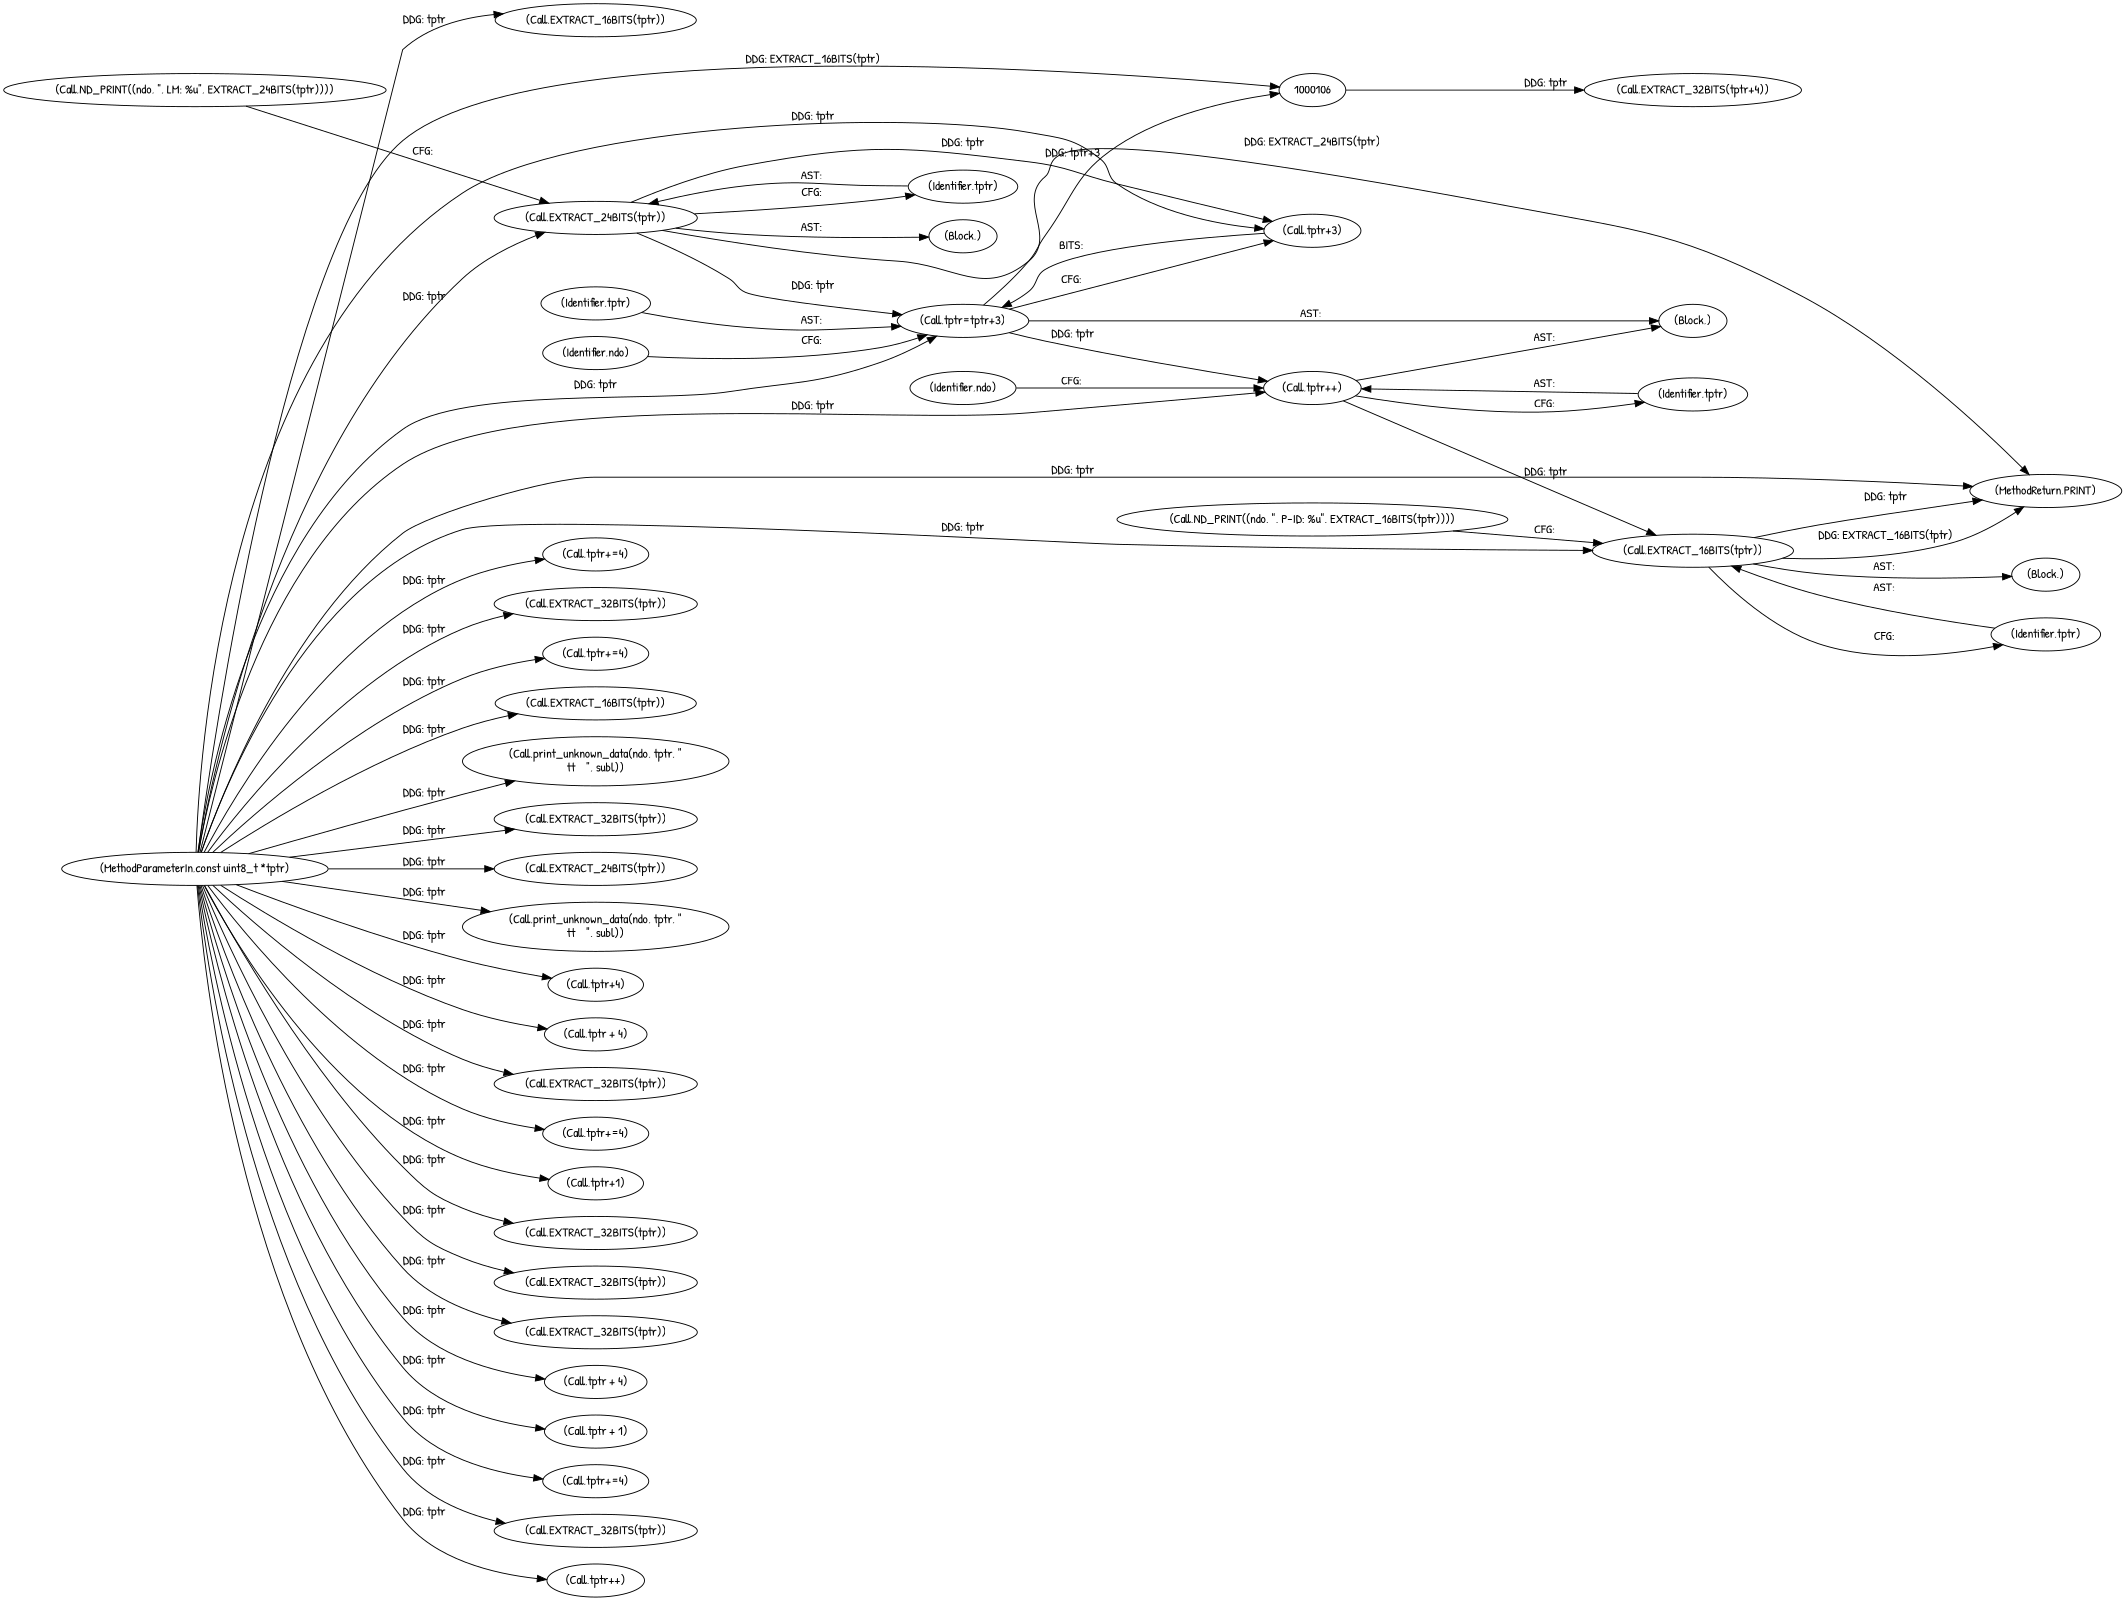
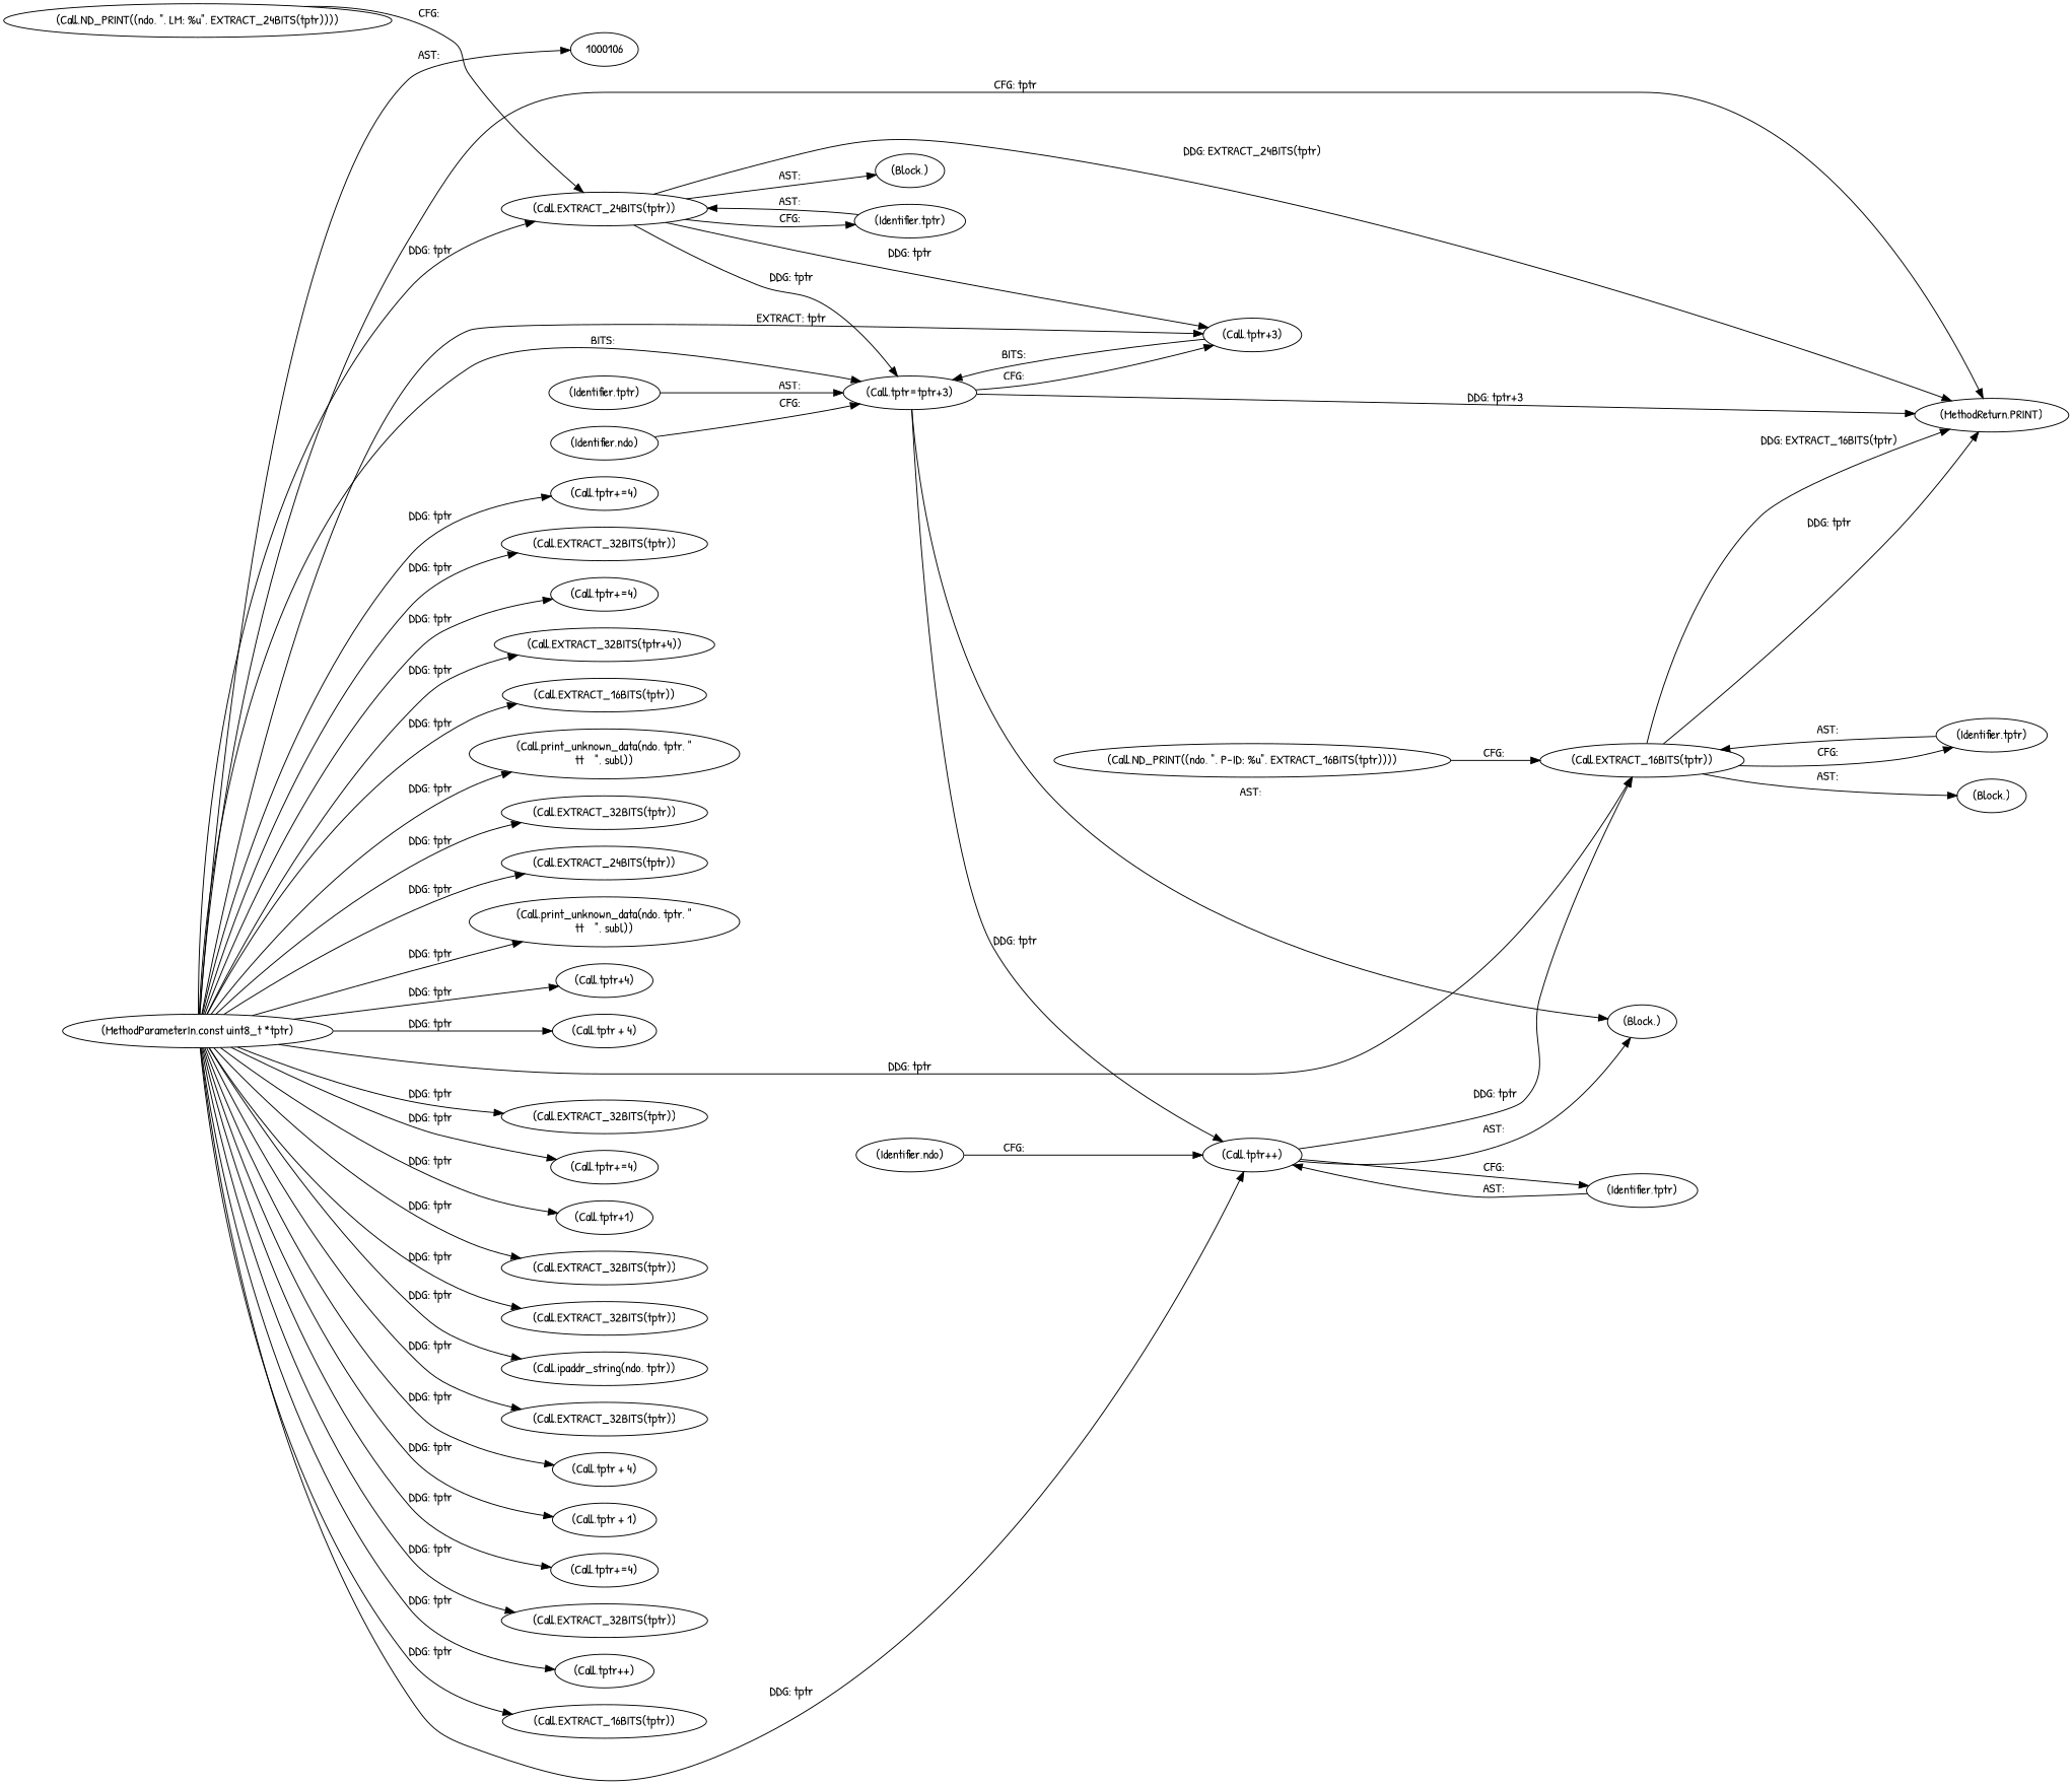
  digraph {
    fontname="Patrick Hand"
    rankdir=LR
    node [fontname="Patrick Hand"]
    edge [fontname="Patrick Hand"]
    n1 [label="(Call,tptr=tptr+3)"]
    n2 [label="(Call,tptr++)"]
    n3 [label="(MethodReturn,PRINT)"]
    n4 [label="(Block,)"]
    n5 [label="(Call,tptr+3)"]
    n6 [label="(Call,EXTRACT_16BITS(tptr))"]
    n7 [label="(Identifier,tptr)"]
    n8 [label="(Call,EXTRACT_24BITS(tptr))"]
    n9 [label="(Identifier,tptr)"]
    n10 [label="(Block,)"]
    n11 [label="(MethodParameterIn,const uint8_t *tptr)"]
    n12 [label="(Call,tptr+=4)"]
    n13 [label="(Call,EXTRACT_32BITS(tptr))"]
    n14 [label="(Call,tptr+=4)"]
    n15 [label="(Call,EXTRACT_32BITS(tptr+4))"]
    n16 [label="(Call,EXTRACT_16BITS(tptr))"]
    n17 [label="(Call,print_unknown_data(ndo, tptr, \"\n\t\t    \", subl))"]
    n18 [label="(Call,EXTRACT_32BITS(tptr))"]
    n19 [label="(Call,EXTRACT_24BITS(tptr))"]
    n20 [label="(Call,print_unknown_data(ndo, tptr, \"\n\t\t    \", subl))"]
    n21 [label="(Call,tptr+4)"]
    n22 [label="(Call,tptr + 4)"]
    n23 [label="(Call,EXTRACT_32BITS(tptr))"]
    n24 [label="(Call,tptr+=4)"]
    n25 [label="(Call,tptr+1)"]
    n26 [label="(Call,EXTRACT_32BITS(tptr))"]
    n27 [label="(Call,EXTRACT_32BITS(tptr))"]
+   n28 [label="(Call,ipaddr_string(ndo, tptr))"]
    n29 [label="(Call,EXTRACT_32BITS(tptr))"]
    n30 [label="(Call,tptr + 4)"]
    n31 [label="(Call,tptr + 1)"]
    n32 [label="(Call,tptr+=4)"]
    n33 [label="(Call,EXTRACT_32BITS(tptr))"]
    n34 [label="(Call,tptr++)"]
    n35 [label="(Call,EXTRACT_16BITS(tptr))"]
    1000106
    n37 [label="(Identifier,tptr)"]
    n38 [label="(Block,)"]
    n39 [label="(Identifier,tptr)"]
    n40 [label="(Call,ND_PRINT((ndo, \", P-ID: %u\", EXTRACT_16BITS(tptr))))"]
    n41 [label="(Identifier,ndo)"]
    n42 [label="(Identifier,ndo)"]
    n43 [label="(Call,ND_PRINT((ndo, \", LM: %u\", EXTRACT_24BITS(tptr))))"]
    n1 -> n2 [label="DDG: tptr"]
-   n1 -> 1000106 [label="DDG: tptr+3"]
+   n1 -> n3 [label="DDG: tptr+3"]
    n1 -> n4 [label="AST: "]
    n1 -> n5 [label="CFG: "]
    n2 -> n4 [label="AST: "]
    n2 -> n6 [label="DDG: tptr"]
    n2 -> n7 [label="CFG: "]
    n5 -> n1 [label="BITS: "]
    n6 -> n3 [label="DDG: tptr"]
    n6 -> n3 [label="DDG: EXTRACT_16BITS(tptr)"]
    n6 -> n37 [label="CFG: "]
    n6 -> n38 [label="AST: "]
    n7 -> n2 [label="AST: "]
    n8 -> n1 [label="DDG: tptr"]
    n8 -> n3 [label="DDG: EXTRACT_24BITS(tptr)"]
    n8 -> n5 [label="DDG: tptr"]
    n8 -> n9 [label="CFG: "]
    n8 -> n10 [label="AST: "]
    n9 -> n8 [label="AST: "]
-   n11 -> n1 [label="DDG: tptr"]
+   n11 -> n1 [label="BITS: "]
    n11 -> n2 [label="DDG: tptr"]
-   n11 -> n3 [label="DDG: tptr"]
-   n11 -> n5 [label="DDG: tptr"]
+   n11 -> n3 [label="CFG: tptr"]
+   n11 -> n5 [label="EXTRACT: tptr"]
    n11 -> n6 [label="DDG: tptr"]
    n11 -> n8 [label="DDG: tptr"]
    n11 -> n12 [label="DDG: tptr"]
    n11 -> n13 [label="DDG: tptr"]
    n11 -> n14 [label="DDG: tptr"]
-   1000106 -> n15 [label="DDG: tptr"]
+   n11 -> n15 [label="DDG: tptr"]
    n11 -> n16 [label="DDG: tptr"]
    n11 -> n17 [label="DDG: tptr"]
    n11 -> n18 [label="DDG: tptr"]
    n11 -> n19 [label="DDG: tptr"]
    n11 -> n20 [label="DDG: tptr"]
    n11 -> n21 [label="DDG: tptr"]
    n11 -> n22 [label="DDG: tptr"]
    n11 -> n23 [label="DDG: tptr"]
    n11 -> n24 [label="DDG: tptr"]
    n11 -> n25 [label="DDG: tptr"]
    n11 -> n26 [label="DDG: tptr"]
    n11 -> n27 [label="DDG: tptr"]
+   n11 -> n28 [label="DDG: tptr"]
    n11 -> n29 [label="DDG: tptr"]
    n11 -> n30 [label="DDG: tptr"]
    n11 -> n31 [label="DDG: tptr"]
    n11 -> n32 [label="DDG: tptr"]
    n11 -> n33 [label="DDG: tptr"]
    n11 -> n34 [label="DDG: tptr"]
    n11 -> n35 [label="DDG: tptr"]
-   n11 -> 1000106 [label="DDG: EXTRACT_16BITS(tptr)"]
+   n11 -> 1000106 [label="AST: "]
    n37 -> n6 [label="AST: "]
    n39 -> n1 [label="AST: "]
    n40 -> n6 [label="CFG: "]
    n41 -> n1 [label="CFG: "]
    n42 -> n2 [label="CFG: "]
    n43 -> n8 [label="CFG: "]
  }
